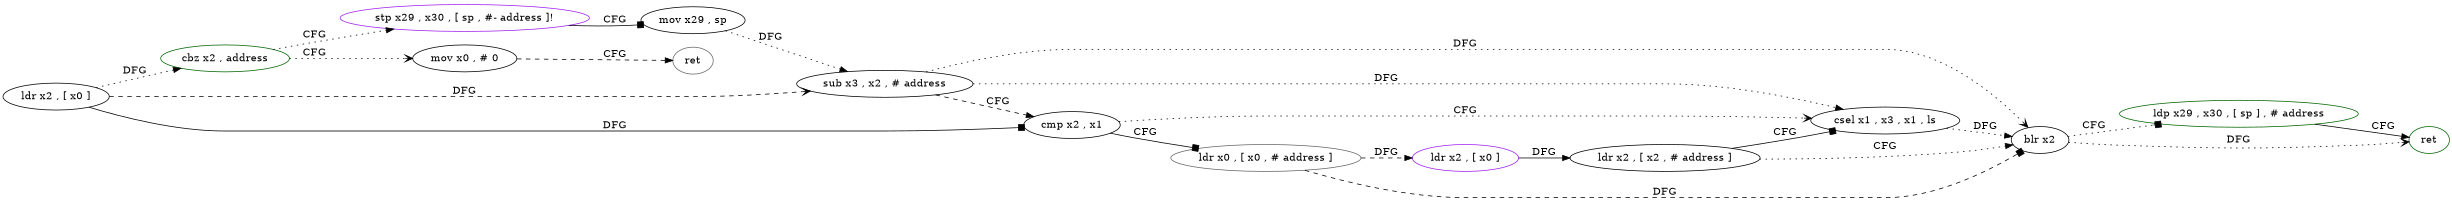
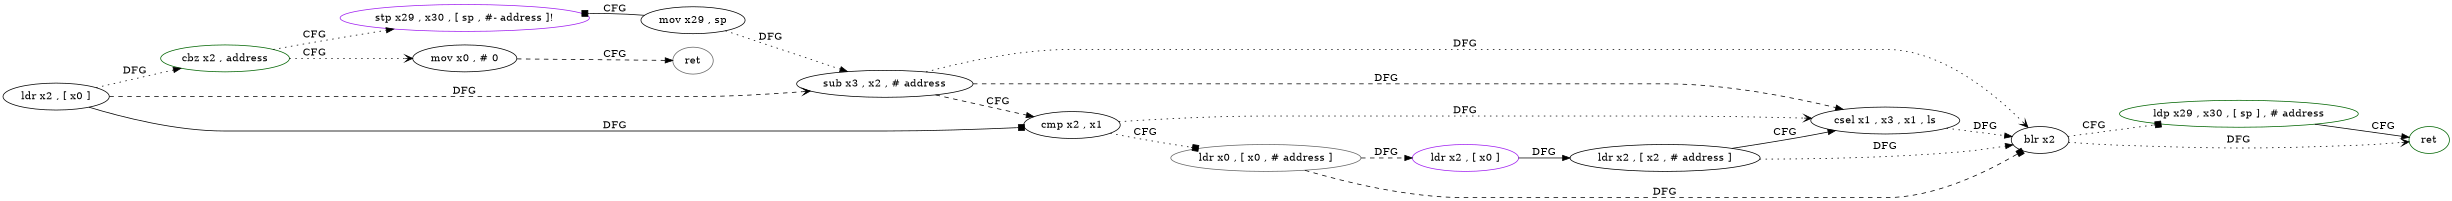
  digraph {
    rankdir=LR
    node [color=black]
    edge [arrowhead=normal style=dotted]
    n1 [label="ldr x2 , [ x0 ]"]
    n2 [color=darkgreen label="cbz x2 , address"]
    n3 [label="sub x3 , x2 , # address"]
    n4 [label="cmp x2 , x1"]
    n5 [label="mov x0 , # 0"]
    n6 [color=purple label="stp x29 , x30 , [ sp , #- address ]!"]
    n7 [label="csel x1 , x3 , x1 , ls"]
    n8 [label="blr x2"]
    n9 [color=gray40 label="ldr x0 , [ x0 , # address ]"]
    n10 [color=gray40 label=ret]
    n11 [label="mov x29 , sp"]
    n12 [color=darkgreen label="ldp x29 , x30 , [ sp ] , # address"]
    n13 [color=darkgreen label=ret]
    n14 [color=purple label="ldr x2 , [ x0 ]"]
    n15 [label="ldr x2 , [ x2 , # address ]"]
    n1 -> n2 [label=DFG]
    n1 -> n3 [arrowhead=vee label=DFG style=dashed]
    n1 -> n4 [arrowhead=box label=DFG style=solid]
    n2 -> n5 [arrowhead=vee label=CFG]
    n2 -> n6 [label=CFG]
    n3 -> n4 [label=CFG style=dashed]
-   n3 -> n7 [label=DFG]
+   n3 -> n7 [label=DFG style=dashed]
    n3 -> n8 [arrowhead=vee label=DFG]
-   n4 -> n7 [arrowhead=vee label=CFG]
-   n4 -> n9 [arrowhead=box label=CFG style=solid]
+   n4 -> n7 [arrowhead=vee label=DFG]
+   n4 -> n9 [arrowhead=box label=CFG]
    n5 -> n10 [label=CFG style=dashed]
-   n6 -> n11 [arrowhead=box label=CFG style=solid]
+   n11 -> n6 [arrowhead=box label=CFG style=solid]
    n7 -> n8 [label=DFG]
    n8 -> n12 [arrowhead=box label=CFG]
    n8 -> n13 [arrowhead=vee label=DFG]
    n9 -> n8 [arrowhead=box label=DFG style=dashed]
    n9 -> n14 [label=DFG style=dashed]
    n11 -> n3 [label=DFG]
    n12 -> n13 [label=CFG style=solid]
    n14 -> n15 [label=DFG style=solid]
-   n15 -> n7 [arrowhead=box label=CFG style=solid]
-   n15 -> n8 [label=CFG]
+   n15 -> n7 [label=CFG style=solid]
+   n15 -> n8 [label=DFG]
  }
